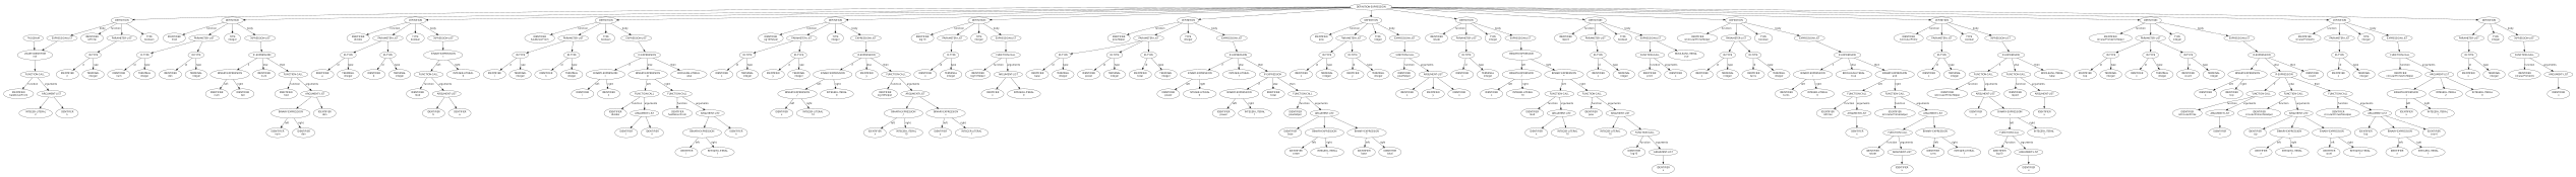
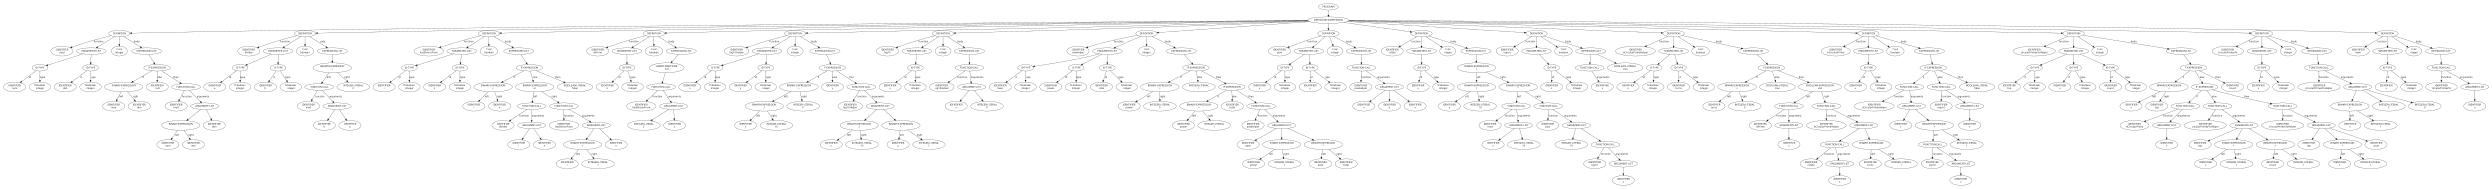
  digraph {
    fontname=Ubuntu
    node [fontname=Ubuntu]
    edge [fontname=Ubuntu]
    n1 [label=PROGRAM]
    n2 [label="DEFINITION-EXPRESSION"]
    n3 [label=DEFINITION]
    n4 [label=DEFINITION]
    n5 [label=DEFINITION]
    n6 [label=DEFINITION]
    n7 [label=DEFINITION]
    n8 [label=DEFINITION]
    n9 [label=DEFINITION]
    n10 [label=DEFINITION]
    n11 [label=DEFINITION]
    n12 [label=DEFINITION]
    n13 [label=DEFINITION]
    n14 [label=DEFINITION]
    n15 [label=DEFINITION]
    n16 [label=DEFINITION]
    n17 [label=DEFINITION]
    n18 [label="IDENTIFIER\nmod"]
    n19 [label="PARAMETER-LIST"]
    n20 [label="TYPE\ninteger"]
    n21 [label="EXPRESSION-LIST"]
    n22 [label="IDENTIFIER\ndivides"]
    n23 [label="PARAMETER-LIST"]
    n24 [label="TYPE\nboolean"]
    n25 [label="EXPRESSION-LIST"]
    n26 [label="IDENTIFIER\nhasDivisorFrom"]
    n27 [label="PARAMETER-LIST"]
    n28 [label="TYPE\nboolean"]
    n29 [label="EXPRESSION-LIST"]
    n30 [label="IDENTIFIER\nisPrime"]
    n31 [label="PARAMETER-LIST"]
    n32 [label="TYPE\nboolean"]
    n33 [label="EXPRESSION-LIST"]
    n34 [label="IDENTIFIER\nlog10Helper"]
    n35 [label="PARAMETER-LIST"]
    n36 [label="TYPE\ninteger"]
    n37 [label="EXPRESSION-LIST"]
    n38 [label="IDENTIFIER\nlog10"]
    n39 [label="PARAMETER-LIST"]
    n40 [label="TYPE\ninteger"]
    n41 [label="EXPRESSION-LIST"]
    n42 [label="IDENTIFIER\npowHelper"]
    n43 [label="PARAMETER-LIST"]
    n44 [label="TYPE\ninteger"]
    n45 [label="EXPRESSION-LIST"]
    n46 [label="IDENTIFIER\npow"]
    n47 [label="PARAMETER-LIST"]
    n48 [label="TYPE\ninteger"]
    n49 [label="EXPRESSION-LIST"]
    n50 [label="IDENTIFIER\nrotate"]
    n51 [label="PARAMETER-LIST"]
    n52 [label="TYPE\ninteger"]
    n53 [label="EXPRESSION-LIST"]
    n54 [label="IDENTIFIER\nreport"]
    n55 [label="PARAMETER-LIST"]
    n56 [label="TYPE\nboolean"]
    n57 [label="EXPRESSION-LIST"]
    n58 [label="IDENTIFIER\nisCircularPrimeHelper"]
    n59 [label="PARAMETER-LIST"]
    n60 [label="TYPE\nboolean"]
    n61 [label="EXPRESSION-LIST"]
    n62 [label="IDENTIFIER\nisCircularPrime"]
    n63 [label="PARAMETER-LIST"]
    n64 [label="TYPE\nboolean"]
    n65 [label="EXPRESSION-LIST"]
    n66 [label="IDENTIFIER\ncircularPrimesToHelper"]
    n67 [label="PARAMETER-LIST"]
    n68 [label="TYPE\ninteger"]
    n69 [label="EXPRESSION-LIST"]
    n70 [label="IDENTIFIER\ncircularPrimesTo"]
    n71 [label="PARAMETER-LIST"]
    n72 [label="TYPE\ninteger"]
    n73 [label="EXPRESSION-LIST"]
+   n74 [label="IDENTIFIER\nmain"]
    n75 [label="PARAMETER-LIST"]
    n76 [label="TYPE\ninteger"]
    n77 [label="EXPRESSION-LIST"]
    n78 [label="ID-TYPE"]
    n79 [label="ID-TYPE"]
    n80 [label="IF-EXPRESSION"]
    n81 [label="IDENTIFIER\nnum"]
    n82 [label="TERMINAL\ninteger"]
    n83 [label="IDENTIFIER\nden"]
    n84 [label="TERMINAL\ninteger"]
    n85 [label="BINARY-EXPRESSION\n<"]
    n86 [label="IDENTIFIER\nnum"]
    n87 [label="FUNCTION-CALL"]
    n88 [label="IDENTIFIER\nnum"]
    n89 [label="IDENTIFIER\nden"]
    n90 [label="IDENTIFIER\nmod"]
    n91 [label="ARGUMENT-LIST"]
    n92 [label="BINARY-EXPRESSION\n-"]
    n93 [label="IDENTIFIER\nden"]
    n94 [label="IDENTIFIER\nnum"]
    n95 [label="IDENTIFIER\nden"]
    n96 [label="ID-TYPE"]
    n97 [label="ID-TYPE"]
    n98 [label="BINARY-EXPRESSION\n="]
    n99 [label="IDENTIFIER\na"]
    n100 [label="TERMINAL\ninteger"]
    n101 [label="IDENTIFIER\nb"]
    n102 [label="TERMINAL\ninteger"]
    n103 [label="FUNCTION-CALL"]
    n104 [label="INTEGER-LITERAL\n0"]
    n105 [label="IDENTIFIER\nmod"]
    n106 [label="ARGUMENT-LIST"]
    n107 [label="IDENTIFIER\nb"]
    n108 [label="IDENTIFIER\na"]
    n109 [label="ID-TYPE"]
    n110 [label="ID-TYPE"]
    n111 [label="IF-EXPRESSION"]
    n112 [label="IDENTIFIER\ni"]
    n113 [label="TERMINAL\ninteger"]
    n114 [label="IDENTIFIER\nn"]
    n115 [label="TERMINAL\ninteger"]
    n116 [label="BINARY-EXPRESSION\n<"]
    n117 [label="BINARY-EXPRESSION\nor"]
    n118 [label="BOOLEAN-LITERAL\nfalse"]
    n119 [label="IDENTIFIER\ni"]
    n120 [label="IDENTIFIER\nn"]
    n121 [label="FUNCTION-CALL"]
    n122 [label="FUNCTION-CALL"]
    n123 [label="IDENTIFIER\ndivides"]
    n124 [label="ARGUMENT-LIST"]
    n125 [label="IDENTIFIER\nhasDivisorFrom"]
    n126 [label="ARGUMENT-LIST"]
    n127 [label="IDENTIFIER\ni"]
    n128 [label="IDENTIFIER\nn"]
    n129 [label="BINARY-EXPRESSION\n+"]
    n130 [label="IDENTIFIER\nn"]
    n131 [label="IDENTIFIER\ni"]
    n132 [label="INTEGER-LITERAL\n1"]
    n133 [label="ID-TYPE"]
    n134 [label="UNARY-IDENTIFIER\nnot"]
    n135 [label="IDENTIFIER\nn"]
    n136 [label="TERMINAL\ninteger"]
    n137 [label="FUNCTION-CALL"]
    n138 [label="IDENTIFIER\nhasDivisorFrom"]
    n139 [label="ARGUMENT-LIST"]
    n140 [label="INTEGER-LITERAL\n2"]
    n141 [label="IDENTIFIER\nn"]
    n142 [label="ID-TYPE"]
    n143 [label="ID-TYPE"]
    n144 [label="IF-EXPRESSION"]
    n145 [label="IDENTIFIER\nx"]
    n146 [label="TERMINAL\ninteger"]
    n147 [label="IDENTIFIER\ny"]
    n148 [label="TERMINAL\ninteger"]
    n149 [label="BINARY-EXPRESSION\n="]
    n150 [label="IDENTIFIER\ny"]
    n151 [label="FUNCTION-CALL"]
    n152 [label="BINARY-EXPRESSION\n/"]
    n153 [label="INTEGER-LITERAL\n0"]
    n154 [label="IDENTIFIER\nlog10Helper"]
    n155 [label="ARGUMENT-LIST"]
    n156 [label="IDENTIFIER\nx"]
    n157 [label="INTEGER-LITERAL\n10"]
    n158 [label="BINARY-EXPRESSION\n/"]
    n159 [label="BINARY-EXPRESSION\n+"]
    n160 [label="IDENTIFIER\nx"]
    n161 [label="INTEGER-LITERAL\n10"]
    n162 [label="IDENTIFIER\ny"]
    n163 [label="INTEGER-LITERAL\n1"]
    n164 [label="ID-TYPE"]
    n165 [label="FUNCTION-CALL"]
    n166 [label="IDENTIFIER\nx"]
    n167 [label="TERMINAL\ninteger"]
    n168 [label="IDENTIFIER\nlog10Helper"]
    n169 [label="ARGUMENT-LIST"]
    n170 [label="IDENTIFIER\nx"]
    n171 [label="INTEGER-LITERAL\n0"]
    n172 [label="ID-TYPE"]
    n173 [label="ID-TYPE"]
    n174 [label="ID-TYPE"]
    n175 [label="IF-EXPRESSION"]
    n176 [label="IDENTIFIER\nbase"]
    n177 [label="TERMINAL\ninteger"]
    n178 [label="IDENTIFIER\npower"]
    n179 [label="TERMINAL\ninteger"]
    n180 [label="IDENTIFIER\ntotal"]
    n181 [label="TERMINAL\ninteger"]
    n182 [label="BINARY-EXPRESSION\n="]
    n183 [label="INTEGER-LITERAL\n1"]
    n184 [label="IF-EXPRESSION"]
    n185 [label="IDENTIFIER\npower"]
    n186 [label="INTEGER-LITERAL\n0"]
    n187 [label="BINARY-EXPRESSION\n="]
    n188 [label="IDENTIFIER\ntotal"]
    n189 [label="FUNCTION-CALL"]
    n190 [label="IDENTIFIER\npower"]
    n191 [label="INTEGER-LITERAL\n1"]
    n192 [label="IDENTIFIER\npowHelper"]
    n193 [label="ARGUMENT-LIST"]
    n194 [label="IDENTIFIER\nbase"]
    n195 [label="BINARY-EXPRESSION\n-"]
    n196 [label="BINARY-EXPRESSION\n*"]
    n197 [label="IDENTIFIER\npower"]
    n198 [label="INTEGER-LITERAL\n1"]
    n199 [label="IDENTIFIER\nbase"]
    n200 [label="IDENTIFIER\ntotal"]
    n201 [label="ID-TYPE"]
    n202 [label="ID-TYPE"]
    n203 [label="FUNCTION-CALL"]
    n204 [label="IDENTIFIER\nx"]
    n205 [label="TERMINAL\ninteger"]
    n206 [label="IDENTIFIER\ny"]
    n207 [label="TERMINAL\ninteger"]
    n208 [label="IDENTIFIER\npowHelper"]
    n209 [label="ARGUMENT-LIST"]
    n210 [label="IDENTIFIER\nx"]
    n211 [label="IDENTIFIER\ny"]
    n212 [label="IDENTIFIER\nx"]
    n213 [label="ID-TYPE"]
    n214 [label="BINARY-EXPRESSION\n+"]
    n215 [label="IDENTIFIER\nx"]
    n216 [label="TERMINAL\ninteger"]
    n217 [label="BINARY-EXPRESSION\n/"]
    n218 [label="BINARY-EXPRESSION\n*"]
    n219 [label="IDENTIFIER\nx"]
    n220 [label="INTEGER-LITERAL\n10"]
    n221 [label="FUNCTION-CALL"]
    n222 [label="FUNCTION-CALL"]
    n223 [label="IDENTIFIER\nmod"]
    n224 [label="ARGUMENT-LIST"]
    n225 [label="IDENTIFIER\npow"]
    n226 [label="ARGUMENT-LIST"]
    n227 [label="IDENTIFIER\nx"]
    n228 [label="INTEGER-LITERAL\n10"]
    n229 [label="INTEGER-LITERAL\n10"]
    n230 [label="FUNCTION-CALL"]
    n231 [label="IDENTIFIER\nlog10"]
    n232 [label="ARGUMENT-LIST"]
    n233 [label="IDENTIFIER\nx"]
    n234 [label="ID-TYPE"]
    n235 [label="FUNCTION-CALL"]
    n236 [label="BOOLEAN-LITERAL\ntrue"]
    n237 [label="IDENTIFIER\nx"]
    n238 [label="TERMINAL\ninteger"]
-   n239 [label="IDENTIFIER\nprint"]
    n240 [label="IDENTIFIER\nx"]
    n241 [label="ID-TYPE"]
    n242 [label="ID-TYPE"]
    n243 [label="IF-EXPRESSION"]
    n244 [label="IDENTIFIER\nx"]
    n245 [label="TERMINAL\ninteger"]
    n246 [label="IDENTIFIER\nturns"]
    n247 [label="TERMINAL\ninteger"]
    n248 [label="BINARY-EXPRESSION\n="]
    n249 [label="BOOLEAN-LITERAL\ntrue"]
-   n250 [label="BINARY-EXPRESSION\nand"]
+   n250 [label="BOOLEAN-EXPRESSION\nand"]
    n251 [label="IDENTIFIER\nturns"]
    n252 [label="INTEGER-LITERAL\n0"]
    n253 [label="FUNCTION-CALL"]
    n254 [label="FUNCTION-CALL"]
    n255 [label="IDENTIFIER\nisPrime"]
    n256 [label="ARGUMENT-LIST"]
    n257 [label="IDENTIFIER\nisCircularPrimeHelper"]
    n258 [label="ARGUMENT-LIST"]
    n259 [label="IDENTIFIER\nx"]
    n260 [label="FUNCTION-CALL"]
    n261 [label="BINARY-EXPRESSION\n-"]
    n262 [label="IDENTIFIER\nrotate"]
    n263 [label="ARGUMENT-LIST"]
    n264 [label="IDENTIFIER\nturns"]
    n265 [label="INTEGER-LITERAL\n1"]
    n266 [label="IDENTIFIER\nx"]
    n267 [label="ID-TYPE"]
    n268 [label="IF-EXPRESSION"]
    n269 [label="IDENTIFIER\nx"]
    n270 [label="TERMINAL\ninteger"]
    n271 [label="FUNCTION-CALL"]
    n272 [label="FUNCTION-CALL"]
    n273 [label="BOOLEAN-LITERAL\nfalse"]
    n274 [label="IDENTIFIER\nisCircularPrimeHelper"]
    n275 [label="ARGUMENT-LIST"]
    n276 [label="IDENTIFIER\nreport"]
    n277 [label="ARGUMENT-LIST"]
    n278 [label="IDENTIFIER\nx"]
    n279 [label="BINARY-EXPRESSION\n+"]
    n280 [label="FUNCTION-CALL"]
    n281 [label="INTEGER-LITERAL\n1"]
    n282 [label="IDENTIFIER\nlog10"]
    n283 [label="ARGUMENT-LIST"]
    n284 [label="IDENTIFIER\nx"]
    n285 [label="IDENTIFIER\nx"]
    n286 [label="ID-TYPE"]
    n287 [label="ID-TYPE"]
    n288 [label="ID-TYPE"]
    n289 [label="IF-EXPRESSION"]
    n290 [label="IDENTIFIER\ntop"]
    n291 [label="TERMINAL\ninteger"]
    n292 [label="IDENTIFIER\nx"]
    n293 [label="TERMINAL\ninteger"]
    n294 [label="IDENTIFIER\ncount"]
    n295 [label="TERMINAL\ninteger"]
    n296 [label="BINARY-EXPRESSION\n<"]
    n297 [label="IF-EXPRESSION"]
    n298 [label="IDENTIFIER\ncount"]
    n299 [label="IDENTIFIER\nx"]
    n300 [label="IDENTIFIER\ntop"]
    n301 [label="FUNCTION-CALL"]
    n302 [label="FUNCTION-CALL"]
    n303 [label="FUNCTION-CALL"]
    n304 [label="IDENTIFIER\nisCircularPrime"]
    n305 [label="ARGUMENT-LIST"]
    n306 [label="IDENTIFIER\ncircularPrimesToHelper"]
    n307 [label="ARGUMENT-LIST"]
    n308 [label="IDENTIFIER\ncircularPrimesToHelper"]
    n309 [label="ARGUMENT-LIST"]
    n310 [label="IDENTIFIER\nx"]
    n311 [label="IDENTIFIER\ntop"]
    n312 [label="BINARY-EXPRESSION\n+"]
    n313 [label="BINARY-EXPRESSION\n+"]
    n314 [label="IDENTIFIER\nx"]
    n315 [label="INTEGER-LITERAL\n1"]
    n316 [label="IDENTIFIER\ncount"]
    n317 [label="INTEGER-LITERAL\n1"]
    n318 [label="IDENTIFIER\ntop"]
    n319 [label="BINARY-EXPRESSION\n+"]
    n320 [label="IDENTIFIER\ncount"]
    n321 [label="IDENTIFIER\nx"]
    n322 [label="INTEGER-LITERAL\n1"]
    n323 [label="ID-TYPE"]
    n324 [label="FUNCTION-CALL"]
    n325 [label="IDENTIFIER\nx"]
    n326 [label="TERMINAL\ninteger"]
    n327 [label="IDENTIFIER\ncircularPrimesToHelper"]
    n328 [label="ARGUMENT-LIST"]
    n329 [label="BINARY-EXPRESSION\n+"]
    n330 [label="INTEGER-LITERAL\n2"]
    n331 [label="INTEGER-LITERAL\n0"]
    n332 [label="IDENTIFIER\nx"]
    n333 [label="INTEGER-LITERAL\n1"]
    n334 [label="ID-TYPE"]
    n335 [label="FUNCTION-CALL"]
    n336 [label="IDENTIFIER\nx"]
    n337 [label="TERMINAL\ninteger"]
    n338 [label="IDENTIFIER\ncircularPrimesTo"]
    n339 [label="ARGUMENT-LIST"]
    n340 [label="IDENTIFIER\nx"]
-   n1 -> n134
+   n1 -> n2
    n2 -> n3
    n2 -> n4
    n2 -> n5
    n2 -> n6
    n2 -> n7
    n2 -> n8
    n2 -> n9
    n2 -> n10
    n2 -> n11
    n2 -> n12
    n2 -> n13
    n2 -> n14
    n2 -> n15
    n2 -> n16
    n2 -> n17
    n3 -> n18 [label=function]
    n3 -> n19
    n3 -> n20
    n3 -> n21 [label=body]
    n4 -> n22 [label=function]
    n4 -> n23
    n4 -> n24
    n4 -> n25 [label=body]
    n5 -> n26 [label=function]
    n5 -> n27
    n5 -> n28
    n5 -> n29 [label=body]
    n6 -> n30 [label=function]
    n6 -> n31
    n6 -> n32
    n6 -> n33 [label=body]
    n7 -> n34 [label=function]
    n7 -> n35
    n7 -> n36
    n7 -> n37 [label=body]
    n8 -> n38 [label=function]
    n8 -> n39
    n8 -> n40
    n8 -> n41 [label=body]
    n9 -> n42 [label=function]
    n9 -> n43
    n9 -> n44
    n9 -> n45 [label=body]
    n10 -> n46 [label=function]
    n10 -> n47
    n10 -> n48
    n10 -> n49 [label=body]
    n11 -> n50 [label=function]
    n11 -> n51
    n11 -> n52
    n11 -> n53 [label=body]
    n12 -> n54 [label=function]
    n12 -> n55
    n12 -> n56
    n12 -> n57 [label=body]
    n13 -> n58 [label=function]
    n13 -> n59
    n13 -> n60
    n13 -> n61 [label=body]
    n14 -> n62 [label=function]
    n14 -> n63
    n14 -> n64
    n14 -> n65 [label=body]
    n15 -> n66 [label=function]
    n15 -> n67
    n15 -> n68
    n15 -> n69 [label=body]
    n16 -> n70 [label=function]
    n16 -> n71
    n16 -> n72
    n16 -> n73 [label=body]
+   n17 -> n74 [label=function]
    n17 -> n75
    n17 -> n76
    n17 -> n77 [label=body]
    n19 -> n78
    n19 -> n79
    n21 -> n80
    n23 -> n96
    n23 -> n97
    n25 -> n98
    n27 -> n109
    n27 -> n110
    n29 -> n111
    n31 -> n133
    n33 -> n134
    n35 -> n142
    n35 -> n143
    n37 -> n144
    n39 -> n164
    n41 -> n165
    n43 -> n172
    n43 -> n173
    n43 -> n174
    n45 -> n175
    n47 -> n201
    n47 -> n202
    n49 -> n203
    n51 -> n213
    n53 -> n214
    n55 -> n234
    n57 -> n235
    n57 -> n236
    n59 -> n241
    n59 -> n242
    n61 -> n243
    n63 -> n267
    n65 -> n268
    n67 -> n286
    n67 -> n287
    n67 -> n288
    n69 -> n289
    n71 -> n323
    n73 -> n324
    n75 -> n334
    n77 -> n335
    n78 -> n81 [label=id]
    n78 -> n82 [label=type]
    n79 -> n83 [label=id]
    n79 -> n84 [label=type]
    n80 -> n85 [label=if]
    n80 -> n86 [label=else]
    n80 -> n87 [label=then]
    n85 -> n88 [label=left]
    n85 -> n89 [label=right]
    n87 -> n90 [label=function]
    n87 -> n91 [label=arguments]
    n91 -> n92
    n91 -> n93
    n92 -> n94 [label=left]
    n92 -> n95 [label=right]
    n96 -> n99 [label=id]
    n96 -> n100 [label=type]
    n97 -> n101 [label=id]
    n97 -> n102 [label=type]
    n98 -> n103 [label=left]
    n98 -> n104 [label=right]
    n103 -> n105 [label=function]
    n103 -> n106 [label=arguments]
    n106 -> n107
    n106 -> n108
    n109 -> n112 [label=id]
    n109 -> n113 [label=type]
    n110 -> n114 [label=id]
    n110 -> n115 [label=type]
    n111 -> n116 [label=if]
    n111 -> n117 [label=else]
    n111 -> n118 [label=then]
    n116 -> n119 [label=left]
    n116 -> n120 [label=right]
    n117 -> n121 [label=left]
    n117 -> n122 [label=right]
    n121 -> n123 [label=function]
    n121 -> n124 [label=arguments]
    n122 -> n125 [label=function]
    n122 -> n126 [label=arguments]
    n124 -> n127
    n124 -> n128
    n126 -> n129
    n126 -> n130
    n129 -> n131 [label=left]
    n129 -> n132 [label=right]
    n133 -> n135 [label=id]
    n133 -> n136 [label=type]
    n134 -> n137
    n137 -> n138 [label=function]
    n137 -> n139 [label=arguments]
    n139 -> n140
    n139 -> n141
    n142 -> n145 [label=id]
    n142 -> n146 [label=type]
    n143 -> n147 [label=id]
    n143 -> n148 [label=type]
    n144 -> n149 [label=if]
    n144 -> n150 [label=else]
    n144 -> n151 [label=then]
    n149 -> n152 [label=left]
    n149 -> n153 [label=right]
    n151 -> n154 [label=function]
    n151 -> n155 [label=arguments]
    n152 -> n156 [label=left]
    n152 -> n157 [label=right]
    n155 -> n158
    n155 -> n159
    n158 -> n160 [label=left]
    n158 -> n161 [label=right]
    n159 -> n162 [label=left]
    n159 -> n163 [label=right]
    n164 -> n166 [label=id]
    n164 -> n167 [label=type]
    n165 -> n168 [label=function]
    n165 -> n169 [label=arguments]
    n169 -> n170
    n169 -> n171
    n172 -> n176 [label=id]
    n172 -> n177 [label=type]
    n173 -> n178 [label=id]
    n173 -> n179 [label=type]
    n174 -> n180 [label=id]
    n174 -> n181 [label=type]
    n175 -> n182 [label=if]
    n175 -> n183 [label=else]
    n175 -> n184 [label=then]
    n182 -> n185 [label=left]
    n182 -> n186 [label=right]
    n184 -> n187 [label=if]
    n184 -> n188 [label=else]
    n184 -> n189 [label=then]
    n187 -> n190 [label=left]
    n187 -> n191 [label=right]
    n189 -> n192 [label=function]
    n189 -> n193 [label=arguments]
    n193 -> n194
    n193 -> n195
    n193 -> n196
    n195 -> n197 [label=left]
    n195 -> n198 [label=right]
    n196 -> n199 [label=left]
    n196 -> n200 [label=right]
    n201 -> n204 [label=id]
    n201 -> n205 [label=type]
    n202 -> n206 [label=id]
    n202 -> n207 [label=type]
    n203 -> n208 [label=function]
    n203 -> n209 [label=arguments]
    n209 -> n210
    n209 -> n211
    n209 -> n212
    n213 -> n215 [label=id]
    n213 -> n216 [label=type]
    n214 -> n217 [label=left]
    n214 -> n218 [label=right]
    n217 -> n219 [label=left]
    n217 -> n220 [label=right]
    n218 -> n221 [label=left]
    n218 -> n222 [label=right]
    n221 -> n223 [label=function]
    n221 -> n224 [label=arguments]
    n222 -> n225 [label=function]
    n222 -> n226 [label=arguments]
    n224 -> n227
    n224 -> n228
    n226 -> n229
    n226 -> n230
    n230 -> n231 [label=function]
    n230 -> n232 [label=arguments]
    n232 -> n233
    n234 -> n237 [label=id]
    n234 -> n238 [label=type]
-   n235 -> n239 [label=function]
    n235 -> n240 [label=arguments]
    n241 -> n244 [label=id]
    n241 -> n245 [label=type]
    n242 -> n246 [label=id]
    n242 -> n247 [label=type]
    n243 -> n248 [label=if]
    n243 -> n249 [label=else]
    n243 -> n250 [label=then]
    n248 -> n251 [label=left]
    n248 -> n252 [label=right]
    n250 -> n253 [label=left]
    n250 -> n254 [label=right]
    n253 -> n255 [label=function]
    n253 -> n256 [label=arguments]
    n254 -> n257 [label=function]
    n254 -> n258 [label=arguments]
    n256 -> n259
    n258 -> n260
    n258 -> n261
    n260 -> n262 [label=function]
    n260 -> n263 [label=arguments]
    n261 -> n264 [label=left]
    n261 -> n265 [label=right]
    n263 -> n266
    n267 -> n269 [label=id]
    n267 -> n270 [label=type]
    n268 -> n271 [label=if]
    n268 -> n272 [label=else]
    n268 -> n273 [label=then]
    n271 -> n274 [label=function]
    n271 -> n275 [label=arguments]
    n272 -> n276 [label=function]
    n272 -> n277 [label=arguments]
    n275 -> n278
    n275 -> n279
    n277 -> n285
    n279 -> n280 [label=left]
    n279 -> n281 [label=right]
    n280 -> n282 [label=function]
    n280 -> n283 [label=arguments]
    n283 -> n284
    n286 -> n290 [label=id]
    n286 -> n291 [label=type]
    n287 -> n292 [label=id]
    n287 -> n293 [label=type]
    n288 -> n294 [label=id]
    n288 -> n295 [label=type]
    n289 -> n296 [label=if]
    n289 -> n297 [label=else]
    n289 -> n298 [label=then]
    n296 -> n299 [label=left]
    n296 -> n300 [label=right]
    n297 -> n301 [label=if]
    n297 -> n302 [label=else]
    n297 -> n303 [label=then]
    n301 -> n304 [label=function]
    n301 -> n305 [label=arguments]
    n302 -> n306 [label=function]
    n302 -> n307 [label=arguments]
    n303 -> n308 [label=function]
    n303 -> n309 [label=arguments]
    n305 -> n310
    n307 -> n311
    n307 -> n312
    n307 -> n313
    n309 -> n318
    n309 -> n319
    n309 -> n320
    n312 -> n314 [label=left]
    n312 -> n315 [label=right]
    n313 -> n316 [label=left]
    n313 -> n317 [label=right]
    n319 -> n321 [label=left]
    n319 -> n322 [label=right]
    n323 -> n325 [label=id]
    n323 -> n326 [label=type]
    n324 -> n327 [label=function]
    n324 -> n328 [label=arguments]
    n328 -> n329
    n328 -> n330
    n328 -> n331
    n329 -> n332 [label=left]
    n329 -> n333 [label=right]
    n334 -> n336 [label=id]
    n334 -> n337 [label=type]
    n335 -> n338 [label=function]
    n335 -> n339 [label=arguments]
    n339 -> n340
  }
